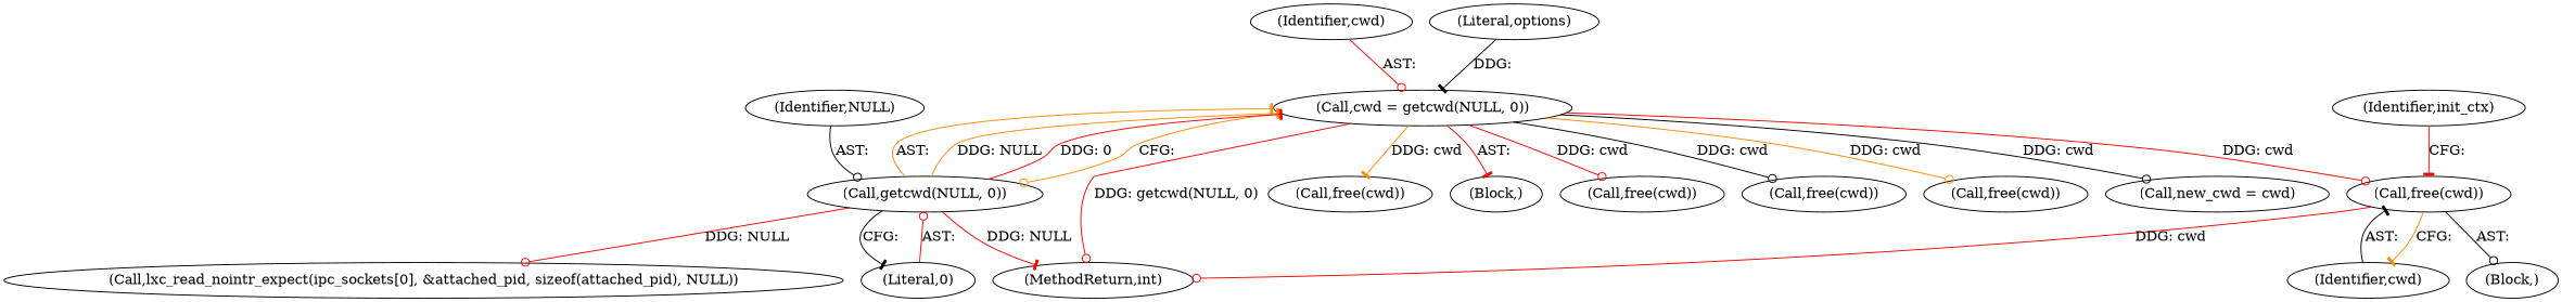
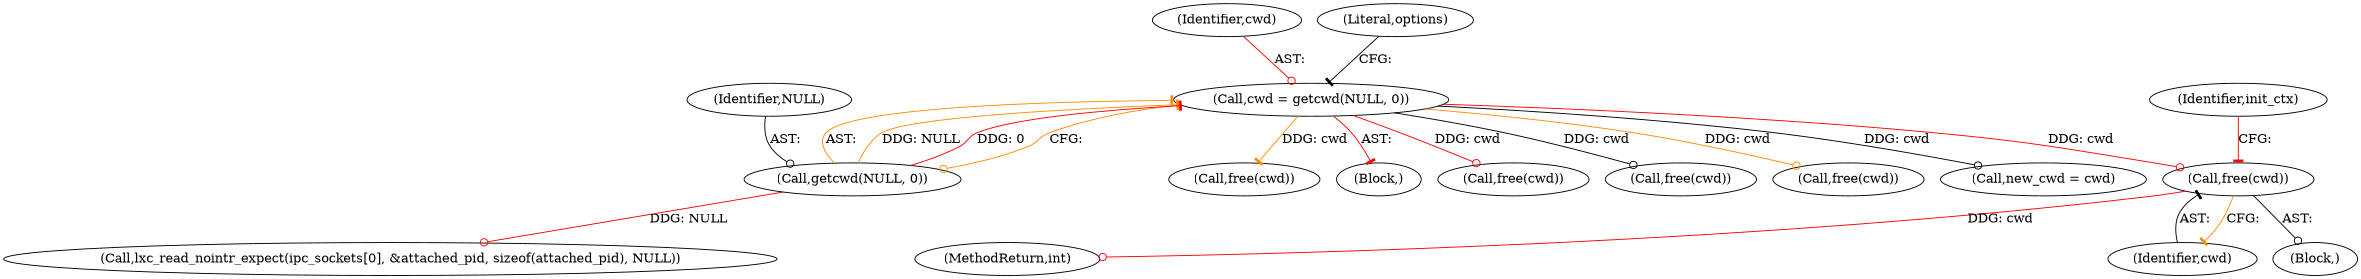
  digraph {
    edge [arrowhead=odot color=red]
    n1 [label="(Call,free(cwd))"]
    n2 [label="(Block,)"]
    n3 [label="(Identifier,cwd)"]
    n4 [label="(MethodReturn,int)"]
    n5 [label="(Call,cwd = getcwd(NULL, 0))"]
    n6 [label="(Call,getcwd(NULL, 0))"]
    n7 [label="(Call,free(cwd))"]
    n8 [label="(Block,)"]
    n9 [label="(Call,free(cwd))"]
    n10 [label="(Call,free(cwd))"]
    n11 [label="(Call,free(cwd))"]
    n12 [label="(Call,new_cwd = cwd)"]
-   n13 [label="(Literal,0)"]
    n14 [label="(Call,lxc_read_nointr_expect(ipc_sockets[0], &attached_pid, sizeof(attached_pid), NULL))"]
    n15 [label="(Identifier,init_ctx)"]
    n16 [label="(Identifier,cwd)"]
    n17 [label="(Identifier,NULL)"]
    n18 [label="(Literal,options)"]
    n1 -> n2 [color=black label="AST: "]
    n1 -> n3 [arrowhead=tee color=darkorange label="CFG: "]
    n1 -> n4 [label="DDG: cwd"]
    n3 -> n1 [arrowhead=tee color=black label="AST: "]
    n5 -> n1 [label="DDG: cwd"]
-   n5 -> n4 [label="DDG: getcwd(NULL, 0)"]
    n5 -> n6 [color=darkorange label="CFG: "]
    n5 -> n7 [arrowhead=tee color=darkorange label="DDG: cwd"]
    n5 -> n8 [arrowhead=tee label="AST: "]
    n5 -> n9 [label="DDG: cwd"]
    n5 -> n10 [color=black label="DDG: cwd"]
    n5 -> n11 [color=darkorange label="DDG: cwd"]
    n5 -> n12 [color=black label="DDG: cwd"]
-   n6 -> n4 [arrowhead=tee label="DDG: NULL"]
    n6 -> n5 [arrowhead=tee color=darkorange label="AST: "]
    n6 -> n5 [arrowhead=tee color=darkorange label="DDG: NULL"]
    n6 -> n5 [arrowhead=tee label="DDG: 0"]
-   n6 -> n13 [arrowhead=tee color=black label="CFG: "]
    n6 -> n14 [label="DDG: NULL"]
-   n13 -> n6 [label="AST: "]
    n15 -> n1 [arrowhead=tee label="CFG: "]
    n16 -> n5 [label="AST: "]
    n17 -> n6 [color=black label="AST: "]
-   n18 -> n5 [arrowhead=tee color=black label="DDG: "]
+   n18 -> n5 [arrowhead=tee color=black label="CFG: "]
  }
